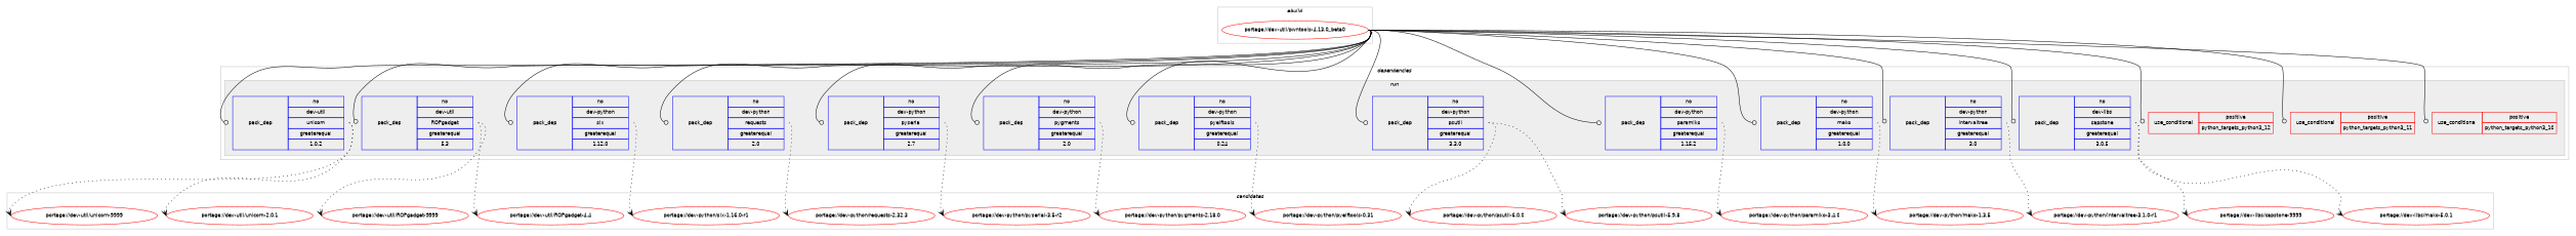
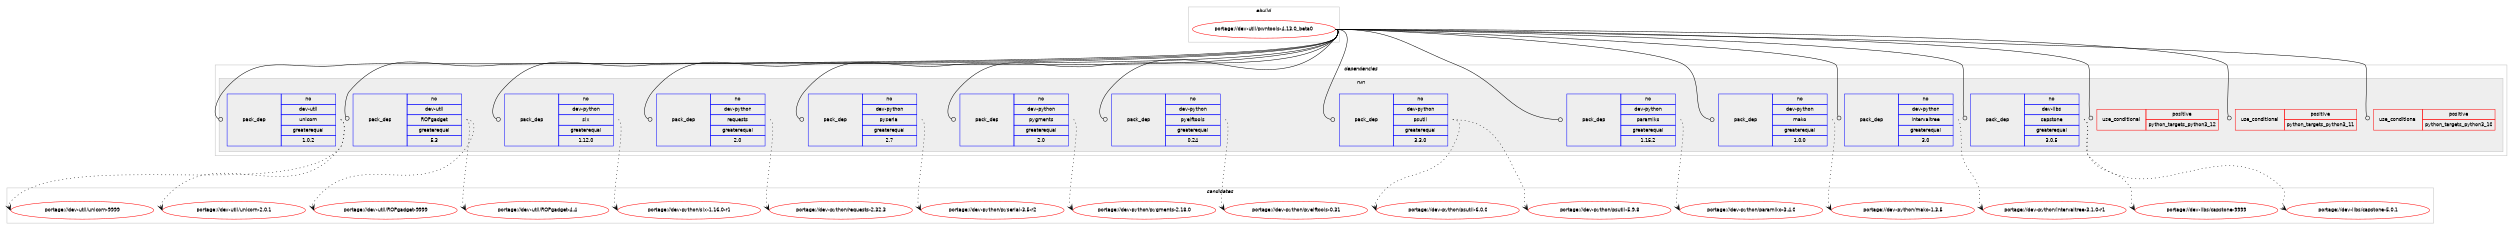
  digraph {
    compound=true
    concentrate=true
    fontname=Helvetica
    fontsize=10
    newrank=true
    rankdir=TB
    ranksep=1.5
    node [color=red fontname=Helvetica fontsize=10]
    edge [arrowhead=vee headport=w style=dotted tailport=e weight=100]
    n1 [label="portage://dev-util/pwntools-4.13.0_beta0" width=4]
    n2 [label=<<TABLE BORDER="0" CELLBORDER="1" CELLSPACING="0" CELLPADDING="4"><TR><TD ROWSPAN="3" CELLPADDING="10">use_conditional</TD></TR><TR><TD>positive</TD></TR><TR><TD>python_targets_python3_10</TD></TR></TABLE>> shape=none]
    n3 [label=<<TABLE BORDER="0" CELLBORDER="1" CELLSPACING="0" CELLPADDING="4"><TR><TD ROWSPAN="3" CELLPADDING="10">use_conditional</TD></TR><TR><TD>positive</TD></TR><TR><TD>python_targets_python3_11</TD></TR></TABLE>> shape=none]
    n4 [label=<<TABLE BORDER="0" CELLBORDER="1" CELLSPACING="0" CELLPADDING="4"><TR><TD ROWSPAN="3" CELLPADDING="10">use_conditional</TD></TR><TR><TD>positive</TD></TR><TR><TD>python_targets_python3_12</TD></TR></TABLE>> shape=none]
    n5 [color=blue label=<<TABLE BORDER="0" CELLBORDER="1" CELLSPACING="0" CELLPADDING="4" WIDTH="220"><TR><TD ROWSPAN="6" CELLPADDING="30">pack_dep</TD></TR><TR><TD WIDTH="110">no</TD></TR><TR><TD>dev-libs</TD></TR><TR><TD>capstone</TD></TR><TR><TD>greaterequal</TD></TR><TR><TD>3.0.5</TD></TR></TABLE>> shape=none]
    n6 [color=blue label=<<TABLE BORDER="0" CELLBORDER="1" CELLSPACING="0" CELLPADDING="4" WIDTH="220"><TR><TD ROWSPAN="6" CELLPADDING="30">pack_dep</TD></TR><TR><TD WIDTH="110">no</TD></TR><TR><TD>dev-python</TD></TR><TR><TD>intervaltree</TD></TR><TR><TD>greaterequal</TD></TR><TR><TD>3.0</TD></TR></TABLE>> shape=none]
    n7 [color=blue label=<<TABLE BORDER="0" CELLBORDER="1" CELLSPACING="0" CELLPADDING="4" WIDTH="220"><TR><TD ROWSPAN="6" CELLPADDING="30">pack_dep</TD></TR><TR><TD WIDTH="110">no</TD></TR><TR><TD>dev-python</TD></TR><TR><TD>mako</TD></TR><TR><TD>greaterequal</TD></TR><TR><TD>1.0.0</TD></TR></TABLE>> shape=none]
    n8 [color=blue label=<<TABLE BORDER="0" CELLBORDER="1" CELLSPACING="0" CELLPADDING="4" WIDTH="220"><TR><TD ROWSPAN="6" CELLPADDING="30">pack_dep</TD></TR><TR><TD WIDTH="110">no</TD></TR><TR><TD>dev-python</TD></TR><TR><TD>paramiko</TD></TR><TR><TD>greaterequal</TD></TR><TR><TD>1.15.2</TD></TR></TABLE>> shape=none]
    n9 [color=blue label=<<TABLE BORDER="0" CELLBORDER="1" CELLSPACING="0" CELLPADDING="4" WIDTH="220"><TR><TD ROWSPAN="6" CELLPADDING="30">pack_dep</TD></TR><TR><TD WIDTH="110">no</TD></TR><TR><TD>dev-python</TD></TR><TR><TD>psutil</TD></TR><TR><TD>greaterequal</TD></TR><TR><TD>3.3.0</TD></TR></TABLE>> shape=none]
    n10 [color=blue label=<<TABLE BORDER="0" CELLBORDER="1" CELLSPACING="0" CELLPADDING="4" WIDTH="220"><TR><TD ROWSPAN="6" CELLPADDING="30">pack_dep</TD></TR><TR><TD WIDTH="110">no</TD></TR><TR><TD>dev-python</TD></TR><TR><TD>pyelftools</TD></TR><TR><TD>greaterequal</TD></TR><TR><TD>0.24</TD></TR></TABLE>> shape=none]
    n11 [color=blue label=<<TABLE BORDER="0" CELLBORDER="1" CELLSPACING="0" CELLPADDING="4" WIDTH="220"><TR><TD ROWSPAN="6" CELLPADDING="30">pack_dep</TD></TR><TR><TD WIDTH="110">no</TD></TR><TR><TD>dev-python</TD></TR><TR><TD>pygments</TD></TR><TR><TD>greaterequal</TD></TR><TR><TD>2.0</TD></TR></TABLE>> shape=none]
    n12 [color=blue label=<<TABLE BORDER="0" CELLBORDER="1" CELLSPACING="0" CELLPADDING="4" WIDTH="220"><TR><TD ROWSPAN="6" CELLPADDING="30">pack_dep</TD></TR><TR><TD WIDTH="110">no</TD></TR><TR><TD>dev-python</TD></TR><TR><TD>pyserial</TD></TR><TR><TD>greaterequal</TD></TR><TR><TD>2.7</TD></TR></TABLE>> shape=none]
    n13 [color=blue label=<<TABLE BORDER="0" CELLBORDER="1" CELLSPACING="0" CELLPADDING="4" WIDTH="220"><TR><TD ROWSPAN="6" CELLPADDING="30">pack_dep</TD></TR><TR><TD WIDTH="110">no</TD></TR><TR><TD>dev-python</TD></TR><TR><TD>requests</TD></TR><TR><TD>greaterequal</TD></TR><TR><TD>2.0</TD></TR></TABLE>> shape=none]
    n14 [color=blue label=<<TABLE BORDER="0" CELLBORDER="1" CELLSPACING="0" CELLPADDING="4" WIDTH="220"><TR><TD ROWSPAN="6" CELLPADDING="30">pack_dep</TD></TR><TR><TD WIDTH="110">no</TD></TR><TR><TD>dev-python</TD></TR><TR><TD>six</TD></TR><TR><TD>greaterequal</TD></TR><TR><TD>1.12.0</TD></TR></TABLE>> shape=none]
    n15 [color=blue label=<<TABLE BORDER="0" CELLBORDER="1" CELLSPACING="0" CELLPADDING="4" WIDTH="220"><TR><TD ROWSPAN="6" CELLPADDING="30">pack_dep</TD></TR><TR><TD WIDTH="110">no</TD></TR><TR><TD>dev-util</TD></TR><TR><TD>ROPgadget</TD></TR><TR><TD>greaterequal</TD></TR><TR><TD>5.3</TD></TR></TABLE>> shape=none]
    n16 [color=blue label=<<TABLE BORDER="0" CELLBORDER="1" CELLSPACING="0" CELLPADDING="4" WIDTH="220"><TR><TD ROWSPAN="6" CELLPADDING="30">pack_dep</TD></TR><TR><TD WIDTH="110">no</TD></TR><TR><TD>dev-util</TD></TR><TR><TD>unicorn</TD></TR><TR><TD>greaterequal</TD></TR><TR><TD>1.0.2</TD></TR></TABLE>> shape=none]
-   n17 [label="portage://dev-libs/mako-5.0.1" width=4]
+   n17 [label="portage://dev-libs/capstone-5.0.1" width=4]
    n18 [label="portage://dev-libs/capstone-9999" width=4]
    n19 [label="portage://dev-python/intervaltree-3.1.0-r1" width=4]
    n20 [label="portage://dev-python/mako-1.3.5" width=4]
    n21 [label="portage://dev-python/paramiko-3.4.0" width=4]
    n22 [label="portage://dev-python/psutil-5.9.8" width=4]
    n23 [label="portage://dev-python/psutil-6.0.0" width=4]
    n24 [label="portage://dev-python/pyelftools-0.31" width=4]
    n25 [label="portage://dev-python/pygments-2.18.0" width=4]
    n26 [label="portage://dev-python/pyserial-3.5-r2" width=4]
    n27 [label="portage://dev-python/requests-2.32.3" width=4]
    n28 [label="portage://dev-python/six-1.16.0-r1" width=4]
    n29 [label="portage://dev-util/ROPgadget-4.4" width=4]
    n30 [label="portage://dev-util/ROPgadget-9999" width=4]
    n31 [label="portage://dev-util/unicorn-2.0.1" width=4]
    n32 [label="portage://dev-util/unicorn-9999" width=4]
    subgraph cluster_1 {
      color=gray
      label=<<i>ebuild</i>>
      rank=same
      n1
    }
    subgraph cluster_2 {
      color=gray
      label=<<i>dependencies</i>>
      subgraph cluster_3 {
        color=gray
        fillcolor="#eeeeee"
        label=<<i>compile</i>>
        style=filled
      }
      subgraph cluster_4 {
        color=gray
        fillcolor="#eeeeee"
        label=<<i>compile and run</i>>
        style=filled
      }
      subgraph cluster_5 {
        color=gray
        fillcolor="#eeeeee"
        label=<<i>run</i>>
        style=filled
        subgraph sub_6 {
          color=gray
          fillcolor="#eeeeee"
          label=<<i>run</i>>
          style=filled
          n2
        }
        subgraph sub_7 {
          color=gray
          fillcolor="#eeeeee"
          label=<<i>run</i>>
          style=filled
          n3
        }
        subgraph sub_8 {
          color=gray
          fillcolor="#eeeeee"
          label=<<i>run</i>>
          style=filled
          n4
        }
        subgraph sub_9 {
          color=gray
          fillcolor="#eeeeee"
          label=<<i>run</i>>
          style=filled
          n5
        }
        subgraph sub_10 {
          color=gray
          fillcolor="#eeeeee"
          label=<<i>run</i>>
          style=filled
          n6
        }
        subgraph sub_11 {
          color=gray
          fillcolor="#eeeeee"
          label=<<i>run</i>>
          style=filled
          n7
        }
        subgraph sub_12 {
          color=gray
          fillcolor="#eeeeee"
          label=<<i>run</i>>
          style=filled
          n8
        }
        subgraph sub_13 {
          color=gray
          fillcolor="#eeeeee"
          label=<<i>run</i>>
          style=filled
          n9
        }
        subgraph sub_14 {
          color=gray
          fillcolor="#eeeeee"
          label=<<i>run</i>>
          style=filled
          n10
        }
        subgraph sub_15 {
          color=gray
          fillcolor="#eeeeee"
          label=<<i>run</i>>
          style=filled
          n11
        }
        subgraph sub_16 {
          color=gray
          fillcolor="#eeeeee"
          label=<<i>run</i>>
          style=filled
          n12
        }
        subgraph sub_17 {
          color=gray
          fillcolor="#eeeeee"
          label=<<i>run</i>>
          style=filled
          n13
        }
        subgraph sub_18 {
          color=gray
          fillcolor="#eeeeee"
          label=<<i>run</i>>
          style=filled
          n14
        }
        subgraph sub_19 {
          color=gray
          fillcolor="#eeeeee"
          label=<<i>run</i>>
          style=filled
          n15
        }
        subgraph sub_20 {
          color=gray
          fillcolor="#eeeeee"
          label=<<i>run</i>>
          style=filled
          n16
        }
      }
    }
    subgraph cluster_21 {
      color=gray
      label=<<i>candidates</i>>
      rank=same
      subgraph sub_22 {
        color=black
        label=<<i>candidates</i>>
        nodesep=1
        rank=same
        n17
        n18
      }
      subgraph sub_23 {
        color=black
        label=<<i>candidates</i>>
        nodesep=1
        rank=same
        n19
      }
      subgraph sub_24 {
        color=black
        label=<<i>candidates</i>>
        nodesep=1
        rank=same
        n20
      }
      subgraph sub_25 {
        color=black
        label=<<i>candidates</i>>
        nodesep=1
        rank=same
        n21
      }
      subgraph sub_26 {
        color=black
        label=<<i>candidates</i>>
        nodesep=1
        rank=same
        n22
        n23
      }
      subgraph sub_27 {
        color=black
        label=<<i>candidates</i>>
        nodesep=1
        rank=same
        n24
      }
      subgraph sub_28 {
        color=black
        label=<<i>candidates</i>>
        nodesep=1
        rank=same
        n25
      }
      subgraph sub_29 {
        color=black
        label=<<i>candidates</i>>
        nodesep=1
        rank=same
        n26
      }
      subgraph sub_30 {
        color=black
        label=<<i>candidates</i>>
        nodesep=1
        rank=same
        n27
      }
      subgraph sub_31 {
        color=black
        label=<<i>candidates</i>>
        nodesep=1
        rank=same
        n28
      }
      subgraph sub_32 {
        color=black
        label=<<i>candidates</i>>
        nodesep=1
        rank=same
        n29
        n30
      }
      subgraph sub_33 {
        color=black
        label=<<i>candidates</i>>
        nodesep=1
        rank=same
        n31
        n32
      }
    }
    n1 -> n2 [arrowhead=odot style=solid weight=20]
    n1 -> n3 [arrowhead=odot style=solid weight=20]
    n1 -> n4 [arrowhead=odot style=solid weight=20]
    n1 -> n5 [arrowhead=odot style=solid weight=20]
    n1 -> n6 [arrowhead=odot style=solid weight=20]
    n1 -> n7 [arrowhead=odot style=solid weight=20]
    n1 -> n8 [arrowhead=odot style=solid weight=20]
    n1 -> n9 [arrowhead=odot style=solid weight=20]
    n1 -> n10 [arrowhead=odot style=solid weight=20]
    n1 -> n11 [arrowhead=odot style=solid weight=20]
    n1 -> n12 [arrowhead=odot style=solid weight=20]
    n1 -> n13 [arrowhead=odot style=solid weight=20]
    n1 -> n14 [arrowhead=odot style=solid weight=20]
    n1 -> n15 [arrowhead=odot style=solid weight=20]
    n1 -> n16 [arrowhead=odot style=solid weight=20]
    n5 -> n17
    n5 -> n18
    n6 -> n19
    n7 -> n20
    n8 -> n21
    n9 -> n22
    n9 -> n23
    n10 -> n24
    n11 -> n25
    n12 -> n26
    n13 -> n27
    n14 -> n28
    n15 -> n29
    n15 -> n30
    n16 -> n31
    n16 -> n32
  }
